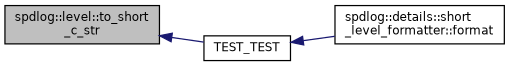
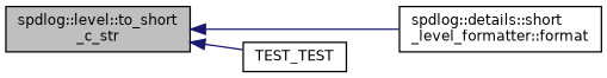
  digraph {
    rankdir=LR
    node [color=black fillcolor=white fontname=Helvetica fontsize=10 shape=record style=filled]
    edge [color=midnightblue dir=back fontname=Helvetica fontsize=10 labelfontname=Helvetica labelfontsize=10 style=solid]
    n1 [fillcolor=grey75 fontcolor=black height=0.2 label="spdlog::level::to_short\l_c_str" width=0.4]
    n2 [height=0.2 label="spdlog::details::short\l_level_formatter::format" width=0.4]
    n3 [height=0.2 label=TEST_TEST width=0.4]
-   n3 -> n2
+   n1 -> n2
    n1 -> n3
  }
